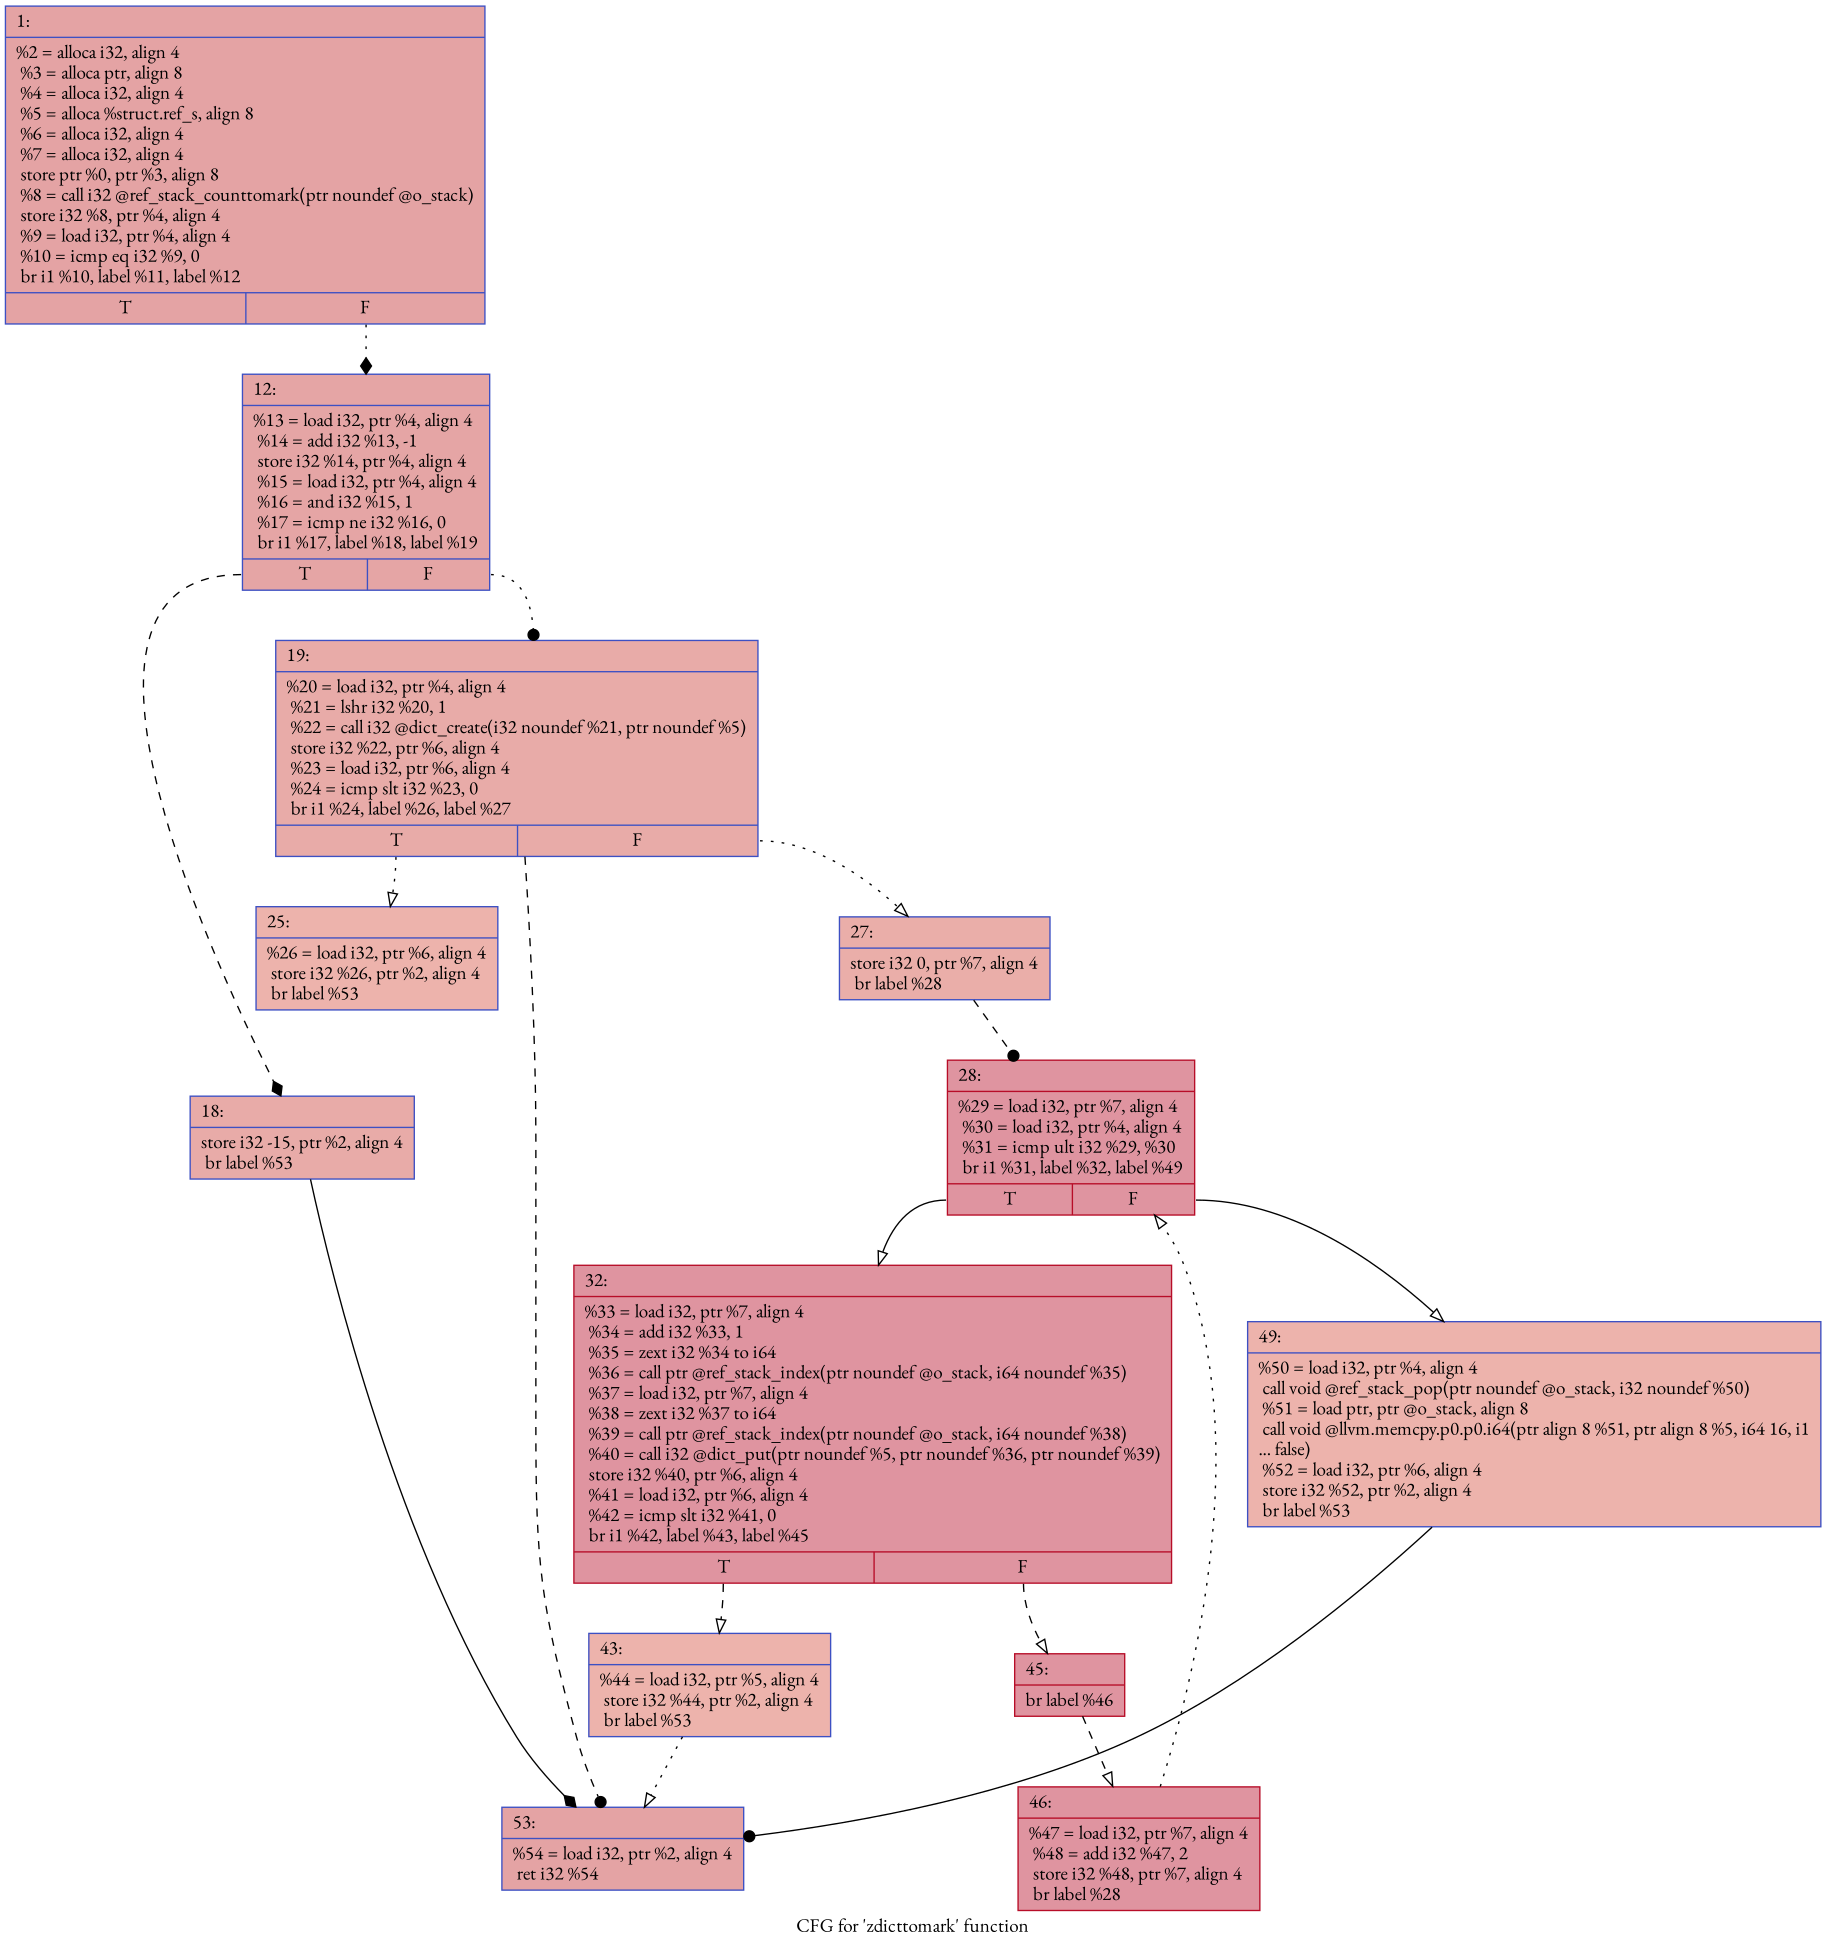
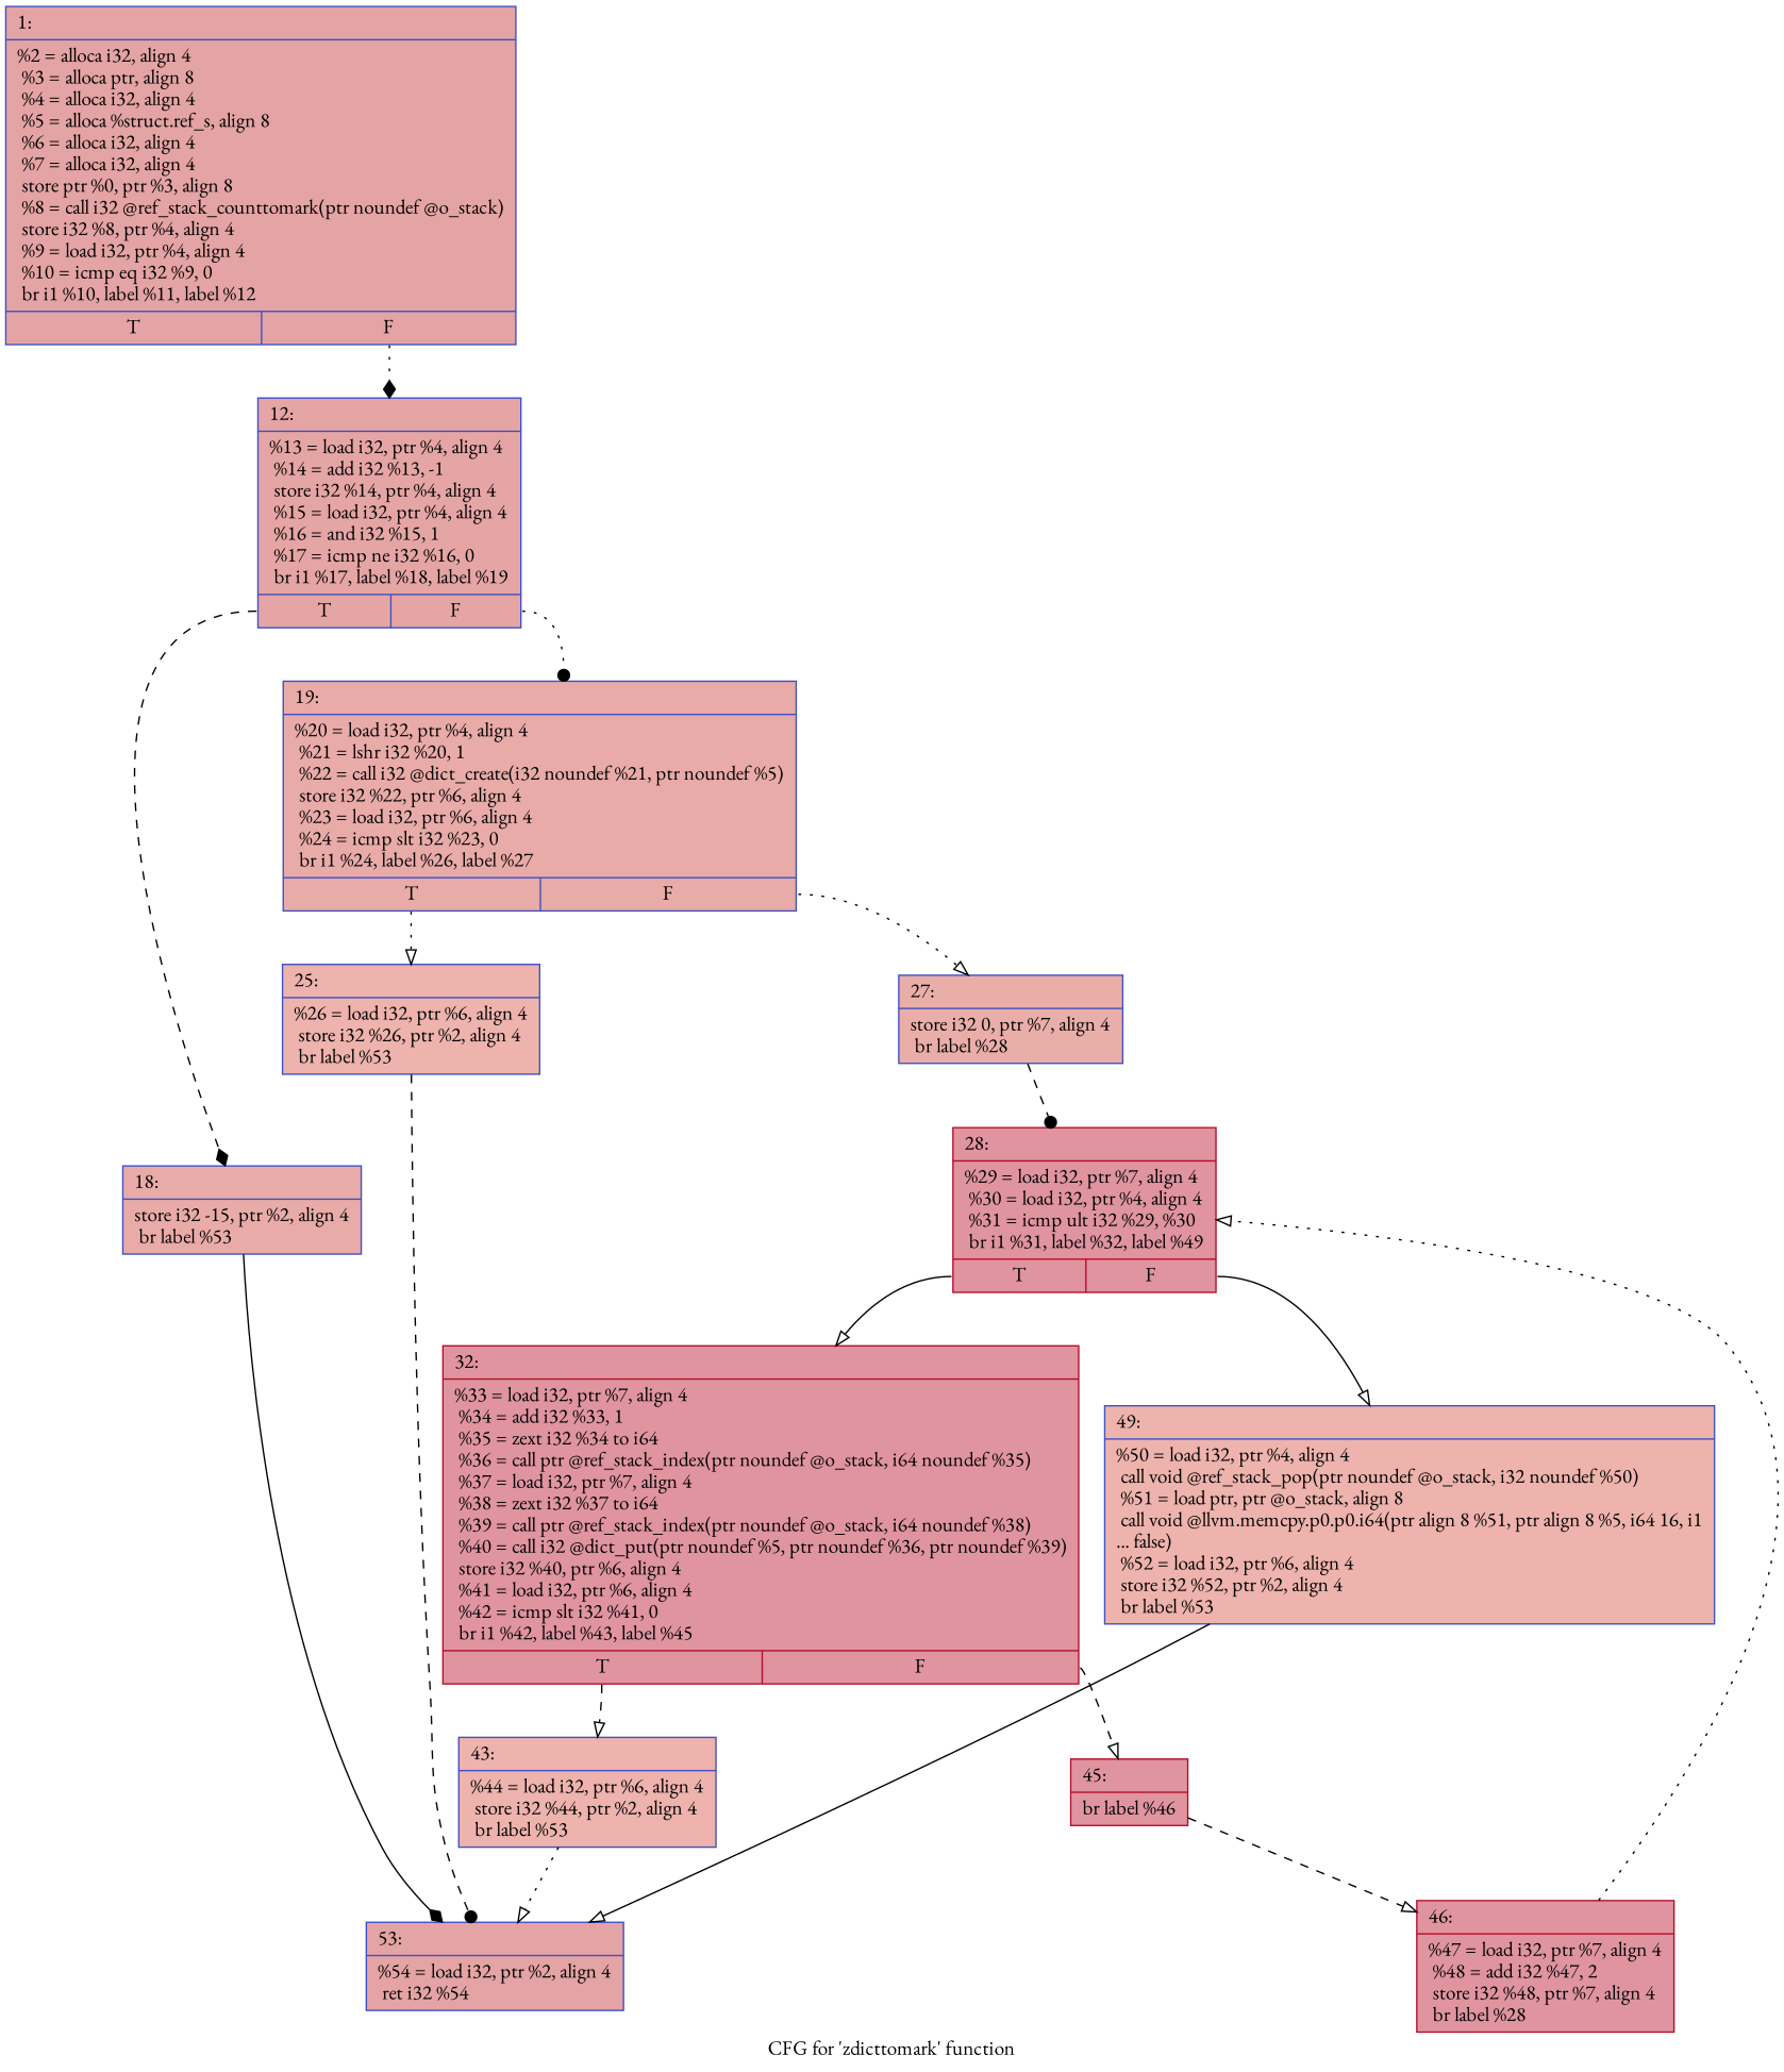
  digraph {
    fontname="EB Garamond"
    label="CFG for 'zdicttomark' function"
    node [color="#3d50c3ff" fillcolor="#b70d2870" fontname="EB Garamond" shape=record style=filled]
    edge [arrowhead=onormal fontname="EB Garamond" style=dotted]
    n1 [fillcolor="#c32e3170" label="{1:\l|  %2 = alloca i32, align 4\l  %3 = alloca ptr, align 8\l  %4 = alloca i32, align 4\l  %5 = alloca %struct.ref_s, align 8\l  %6 = alloca i32, align 4\l  %7 = alloca i32, align 4\l  store ptr %0, ptr %3, align 8\l  %8 = call i32 @ref_stack_counttomark(ptr noundef @o_stack)\l  store i32 %8, ptr %4, align 4\l  %9 = load i32, ptr %4, align 4\l  %10 = icmp eq i32 %9, 0\l  br i1 %10, label %11, label %12\l|{<s0>T|<s1>F}}"]
    n2 [fillcolor="#c5333470" label="{12:\l|  %13 = load i32, ptr %4, align 4\l  %14 = add i32 %13, -1\l  store i32 %14, ptr %4, align 4\l  %15 = load i32, ptr %4, align 4\l  %16 = and i32 %15, 1\l  %17 = icmp ne i32 %16, 0\l  br i1 %17, label %18, label %19\l|{<s0>T|<s1>F}}"]
    n3 [fillcolor="#cc403a70" label="{18:\l|  store i32 -15, ptr %2, align 4\l  br label %53\l}"]
    n4 [fillcolor="#cc403a70" label="{19:\l|  %20 = load i32, ptr %4, align 4\l  %21 = lshr i32 %20, 1\l  %22 = call i32 @dict_create(i32 noundef %21, ptr noundef %5)\l  store i32 %22, ptr %6, align 4\l  %23 = load i32, ptr %6, align 4\l  %24 = icmp slt i32 %23, 0\l  br i1 %24, label %26, label %27\l|{<s0>T|<s1>F}}"]
    n5 [fillcolor="#c32e3170" label="{53:\l|  %54 = load i32, ptr %2, align 4\l  ret i32 %54\l}"]
    n6 [fillcolor="#d6524470" label="{25:\l|  %26 = load i32, ptr %6, align 4\l  store i32 %26, ptr %2, align 4\l  br label %53\l}"]
    n7 [fillcolor="#d0473d70" label="{27:\l|  store i32 0, ptr %7, align 4\l  br label %28\l}"]
    n8 [color="#b70d28ff" label="{28:\l|  %29 = load i32, ptr %7, align 4\l  %30 = load i32, ptr %4, align 4\l  %31 = icmp ult i32 %29, %30\l  br i1 %31, label %32, label %49\l|{<s0>T|<s1>F}}"]
    n9 [color="#b70d28ff" label="{32:\l|  %33 = load i32, ptr %7, align 4\l  %34 = add i32 %33, 1\l  %35 = zext i32 %34 to i64\l  %36 = call ptr @ref_stack_index(ptr noundef @o_stack, i64 noundef %35)\l  %37 = load i32, ptr %7, align 4\l  %38 = zext i32 %37 to i64\l  %39 = call ptr @ref_stack_index(ptr noundef @o_stack, i64 noundef %38)\l  %40 = call i32 @dict_put(ptr noundef %5, ptr noundef %36, ptr noundef %39)\l  store i32 %40, ptr %6, align 4\l  %41 = load i32, ptr %6, align 4\l  %42 = icmp slt i32 %41, 0\l  br i1 %42, label %43, label %45\l|{<s0>T|<s1>F}}"]
    n10 [fillcolor="#d6524470" label="{49:\l|  %50 = load i32, ptr %4, align 4\l  call void @ref_stack_pop(ptr noundef @o_stack, i32 noundef %50)\l  %51 = load ptr, ptr @o_stack, align 8\l  call void @llvm.memcpy.p0.p0.i64(ptr align 8 %51, ptr align 8 %5, i64 16, i1\l... false)\l  %52 = load i32, ptr %6, align 4\l  store i32 %52, ptr %2, align 4\l  br label %53\l}"]
-   n11 [fillcolor="#d6524470" label="{43:\l|  %44 = load i32, ptr %5, align 4\l  store i32 %44, ptr %2, align 4\l  br label %53\l}"]
+   n11 [fillcolor="#d6524470" label="{43:\l|  %44 = load i32, ptr %6, align 4\l  store i32 %44, ptr %2, align 4\l  br label %53\l}"]
    n12 [color="#b70d28ff" label="{45:\l|  br label %46\l}"]
    n13 [color="#b70d28ff" label="{46:\l|  %47 = load i32, ptr %7, align 4\l  %48 = add i32 %47, 2\l  store i32 %48, ptr %7, align 4\l  br label %28\l}"]
    n1 -> n2 [arrowhead=diamond tailport=s1]
    n2 -> n3 [arrowhead=diamond style=dashed tailport=s0]
    n2 -> n4 [arrowhead=dot tailport=s1]
    n3 -> n5 [arrowhead=diamond style=solid]
    n4 -> n6 [tailport=s0]
    n4 -> n7 [tailport=s1]
-   n4 -> n5 [arrowhead=dot style=dashed]
+   n6 -> n5 [arrowhead=dot style=dashed]
    n7 -> n8 [arrowhead=dot style=dashed]
    n8 -> n9 [style=solid tailport=s0]
    n8 -> n10 [style=solid tailport=s1]
    n9 -> n11 [style=dashed tailport=s0]
    n9 -> n12 [style=dashed tailport=s1]
-   n10 -> n5 [arrowhead=dot style=solid]
+   n10 -> n5 [style=solid]
    n11 -> n5
    n12 -> n13 [style=dashed]
    n13 -> n8
  }
